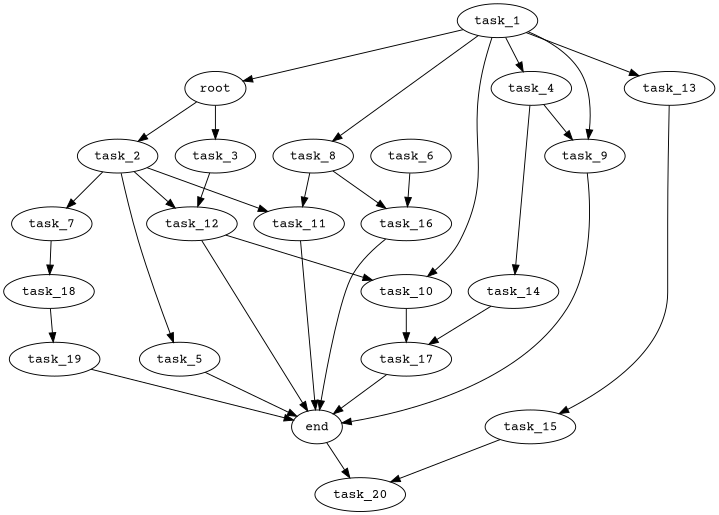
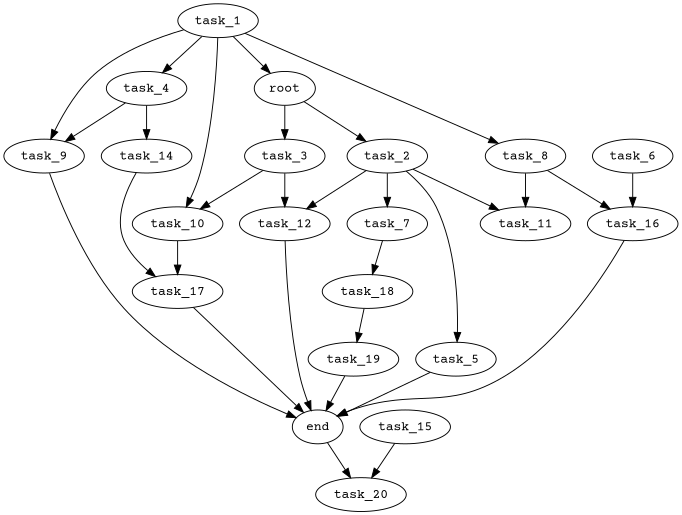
  digraph {
    fontname="Courier Prime"
    node [fontname="Courier Prime"]
    edge [fontname="Courier Prime"]
    root
    task_2
    task_3
    task_1
    task_4
    task_8
    task_9
    task_10
-   task_13
    task_5
    task_7
    task_11
    task_12
    task_14
    task_16
    end
    task_17
    task_15
    task_18
    task_6
    task_20
    task_19
    root -> task_2
    root -> task_3
    task_2 -> task_5
    task_2 -> task_7
    task_2 -> task_11
    task_2 -> task_12
-   task_12 -> task_10
+   task_3 -> task_10
    task_3 -> task_12
    task_1 -> root
    task_1 -> task_4
    task_1 -> task_8
    task_1 -> task_9
    task_1 -> task_10
-   task_1 -> task_13
    task_4 -> task_9
    task_4 -> task_14
    task_8 -> task_11
    task_8 -> task_16
    task_9 -> end
    task_10 -> task_17
-   task_13 -> task_15
    task_5 -> end
    task_7 -> task_18
-   task_11 -> end
    task_12 -> end
    task_14 -> task_17
    task_16 -> end
    end -> task_20
    task_17 -> end
    task_15 -> task_20
    task_18 -> task_19
    task_6 -> task_16
    task_19 -> end
  }
